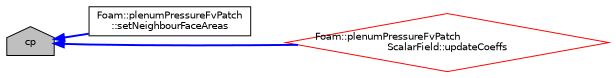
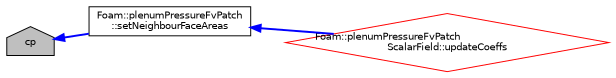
  digraph {
    rankdir=LR
    node [color=black fontname=Helvetica fontsize=10]
    edge [color=blue dir=back fontname=Helvetica fontsize=10 labelfontname=Helvetica labelfontsize=10 style=bold]
    n1 [fillcolor=grey75 fontcolor=black height=0.2 label=cp shape=house style=filled width=0.4]
    n2 [height=0.2 label="Foam::plenumPressureFvPatch\l::setNeighbourFaceAreas" shape=box width=0.4]
    n3 [color=red height=0.2 label="Foam::plenumPressureFvPatch\lScalarField::updateCoeffs" shape=diamond width=0.4]
    n1 -> n2
-   n1 -> n3
+   n2 -> n3
  }
